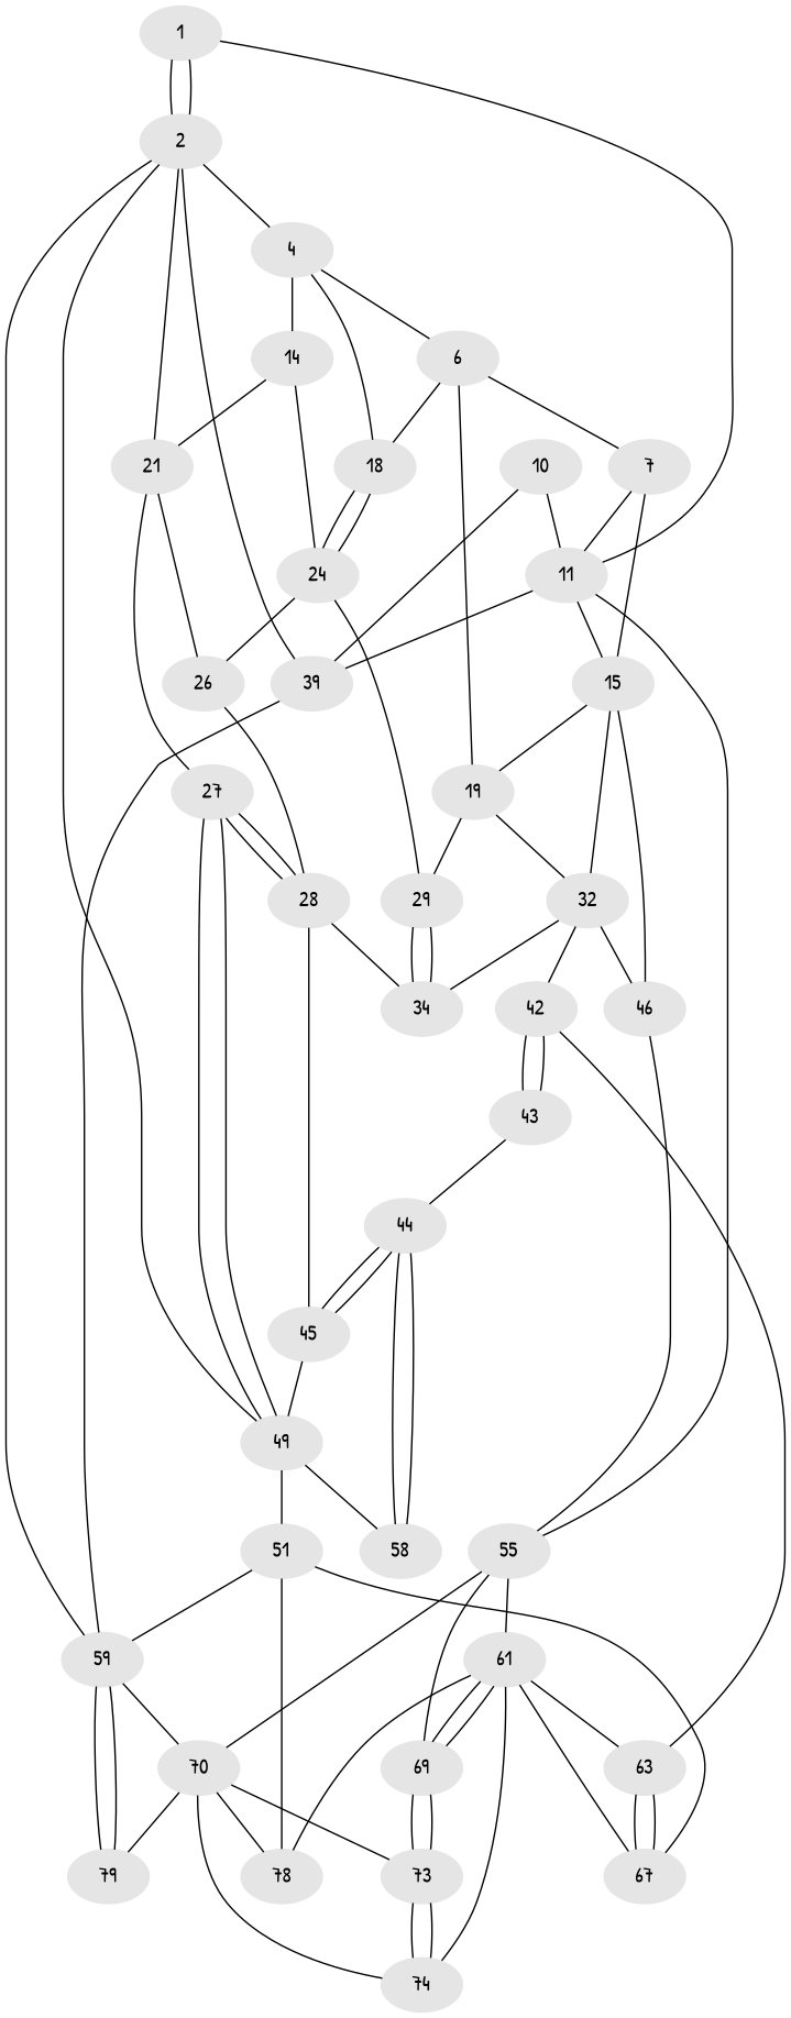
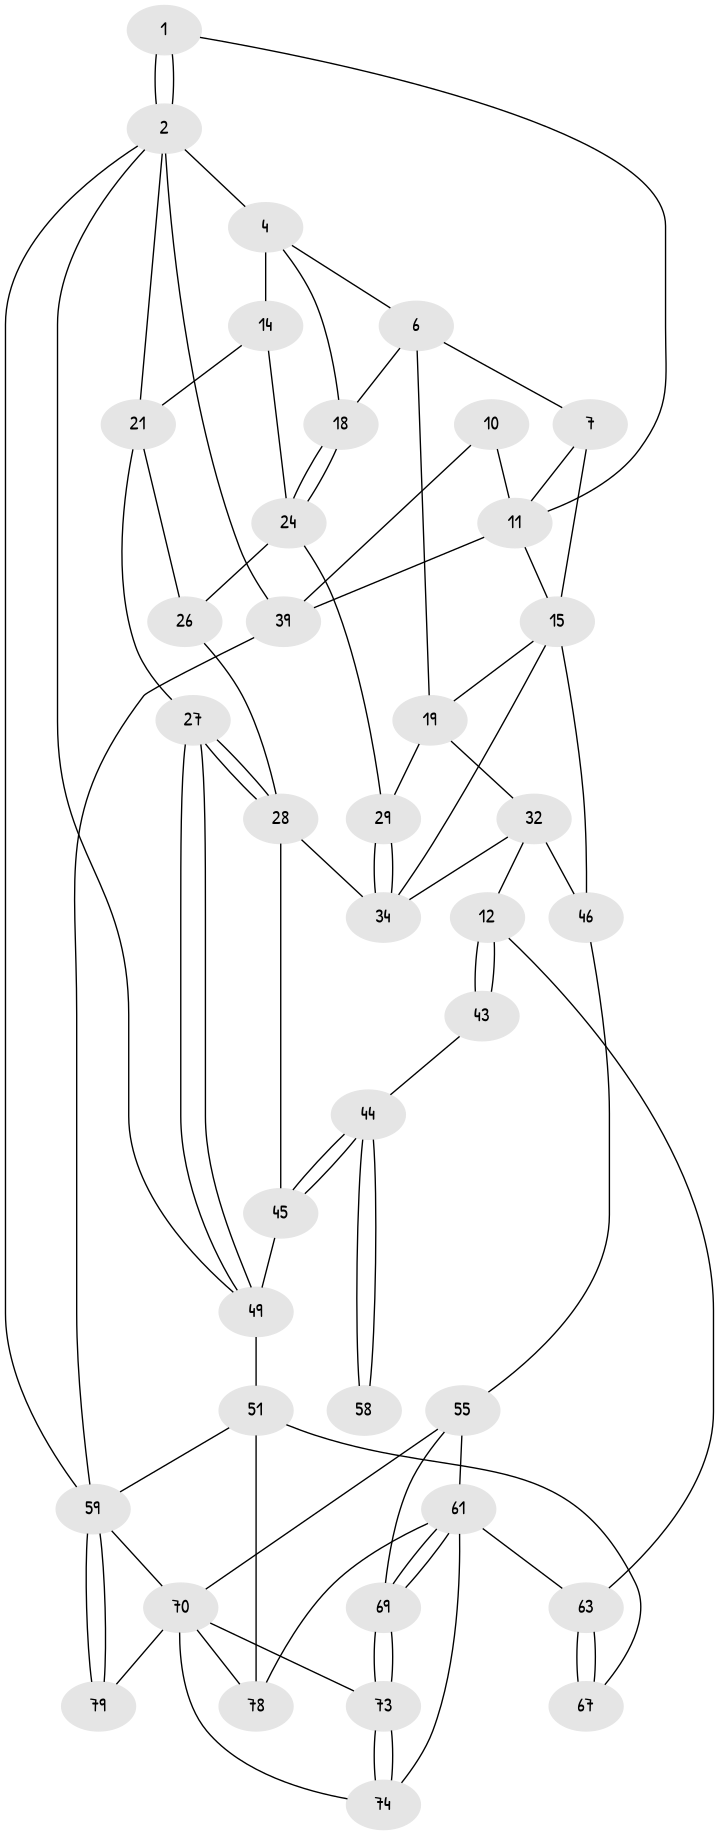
  graph {
    fontname="Patrick Hand"
    node [color=gray90 fontname="Patrick Hand" style=filled]
    edge [fontname="Patrick Hand"]
    1 [super="+9"]
    2 [super="+3+30"]
    11 [super="+36"]
    4 [super="+5"]
    21 [super="+22"]
    39 [super="+53"]
    59 [super="+60"]
    49 [super="+50"]
    10 [super="+40"]
    6 [super="+17"]
    14 [super="+23"]
    18
    26
    27
    51 [super="+52+66"]
    67
    78
    70 [super="+75"]
    79
    7 [super="+8"]
    19 [super="+20"]
    24 [super="+25"]
    15 [super="+16+31"]
    32 [super="+33+47"]
    29
    55 [super="+56+68"]
    46
    61 [super="+62"]
    69
    34
-   42
+   42 [label=12]
    28 [super="+35"]
    45 [super="+48"]
    58
    43 [super="+64"]
    63
    44
    74
    73
    1 -- 2 [weight=2]
    1 -- 2
    1 -- 11
    2 -- 4
    2 -- 21
    2 -- 39
    2 -- 59
    2 -- 49
    11 -- 39
    11 -- 15
-   11 -- 55
    4 -- 6
    4 -- 14 [weight=2]
    4 -- 18
    21 -- 26
    21 -- 27
    39 -- 59
    59 -- 70
    59 -- 79
    59 -- 79
    49 -- 51
-   49 -- 58
    10 -- 11 [weight=2]
    10 -- 39
    6 -- 18
    6 -- 7
    6 -- 19
    14 -- 21
    14 -- 24
    18 -- 24
    18 -- 24
    26 -- 28
    27 -- 49
    27 -- 49
    27 -- 28
    27 -- 28
    51 -- 59
    51 -- 67
    51 -- 78
    70 -- 78
    70 -- 79 [weight=2]
    70 -- 74
    70 -- 73
    7 -- 11
    7 -- 15 [weight=2]
    19 -- 32
    19 -- 29
    24 -- 26
    24 -- 29
    15 -- 19
-   15 -- 32
+   15 -- 34
    15 -- 46
    32 -- 46
    32 -- 34
    32 -- 42 [weight=2]
    29 -- 34
    29 -- 34
    55 -- 70
    55 -- 61
    55 -- 69
    46 -- 55
-   61 -- 67
    61 -- 78
    61 -- 69
    61 -- 69
    61 -- 63
    61 -- 74
    69 -- 73
    69 -- 73
    42 -- 43
    42 -- 43
    42 -- 63
    28 -- 34
    28 -- 45
    45 -- 49 [weight=2]
    43 -- 44
    63 -- 67
    63 -- 67
    44 -- 45
    44 -- 45
    44 -- 58
    44 -- 58
    73 -- 74
    73 -- 74
  }
